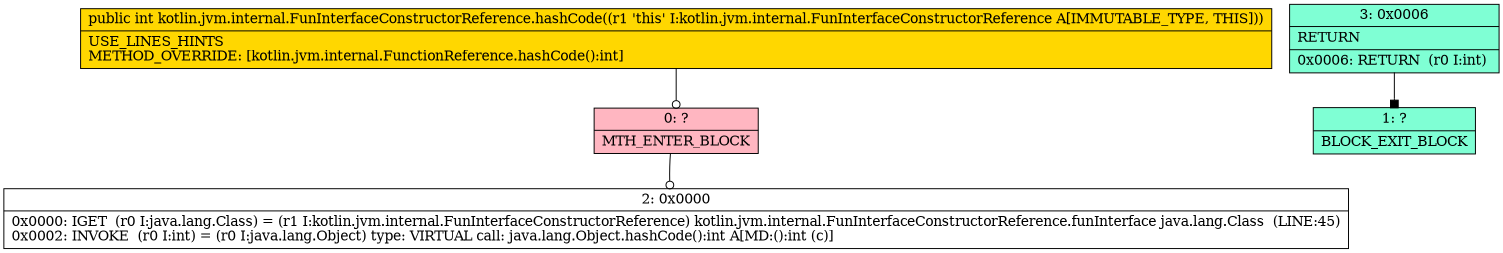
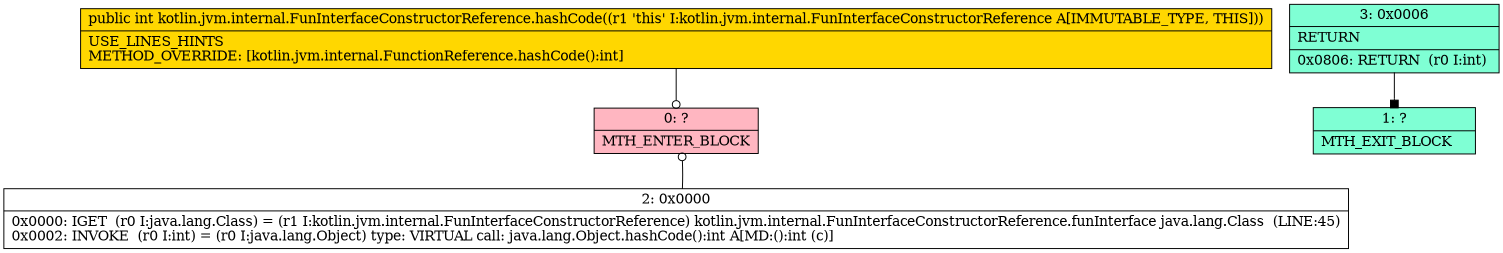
  digraph {
    node [fillcolor=aquamarine shape=record style=filled]
    edge [arrowhead=odot]
    n1 [fillcolor=lightpink label="{0\:\ ?|MTH_ENTER_BLOCK\l}"]
    n2 [fillcolor=white label="{2\:\ 0x0000|0x0000: IGET  (r0 I:java.lang.Class) = (r1 I:kotlin.jvm.internal.FunInterfaceConstructorReference) kotlin.jvm.internal.FunInterfaceConstructorReference.funInterface java.lang.Class  (LINE:45)\l0x0002: INVOKE  (r0 I:int) = (r0 I:java.lang.Object) type: VIRTUAL call: java.lang.Object.hashCode():int A[MD:():int (c)]\l}"]
-   n3 [label="{3\:\ 0x0006|RETURN\l|0x0006: RETURN  (r0 I:int) \l}"]
-   n4 [label="{1\:\ ?|BLOCK_EXIT_BLOCK\l}"]
+   n3 [label="{3\:\ 0x0006|RETURN\l|0x0806: RETURN  (r0 I:int) \l}"]
+   n4 [label="{1\:\ ?|MTH_EXIT_BLOCK\l}"]
    n5 [fillcolor=gold label="{public int kotlin.jvm.internal.FunInterfaceConstructorReference.hashCode((r1 'this' I:kotlin.jvm.internal.FunInterfaceConstructorReference A[IMMUTABLE_TYPE, THIS]))  | USE_LINES_HINTS\lMETHOD_OVERRIDE: [kotlin.jvm.internal.FunctionReference.hashCode():int]\l}"]
-   n1 -> n2
+   n2 -> n1
    n3 -> n4 [arrowhead=box]
    n5 -> n1
  }
